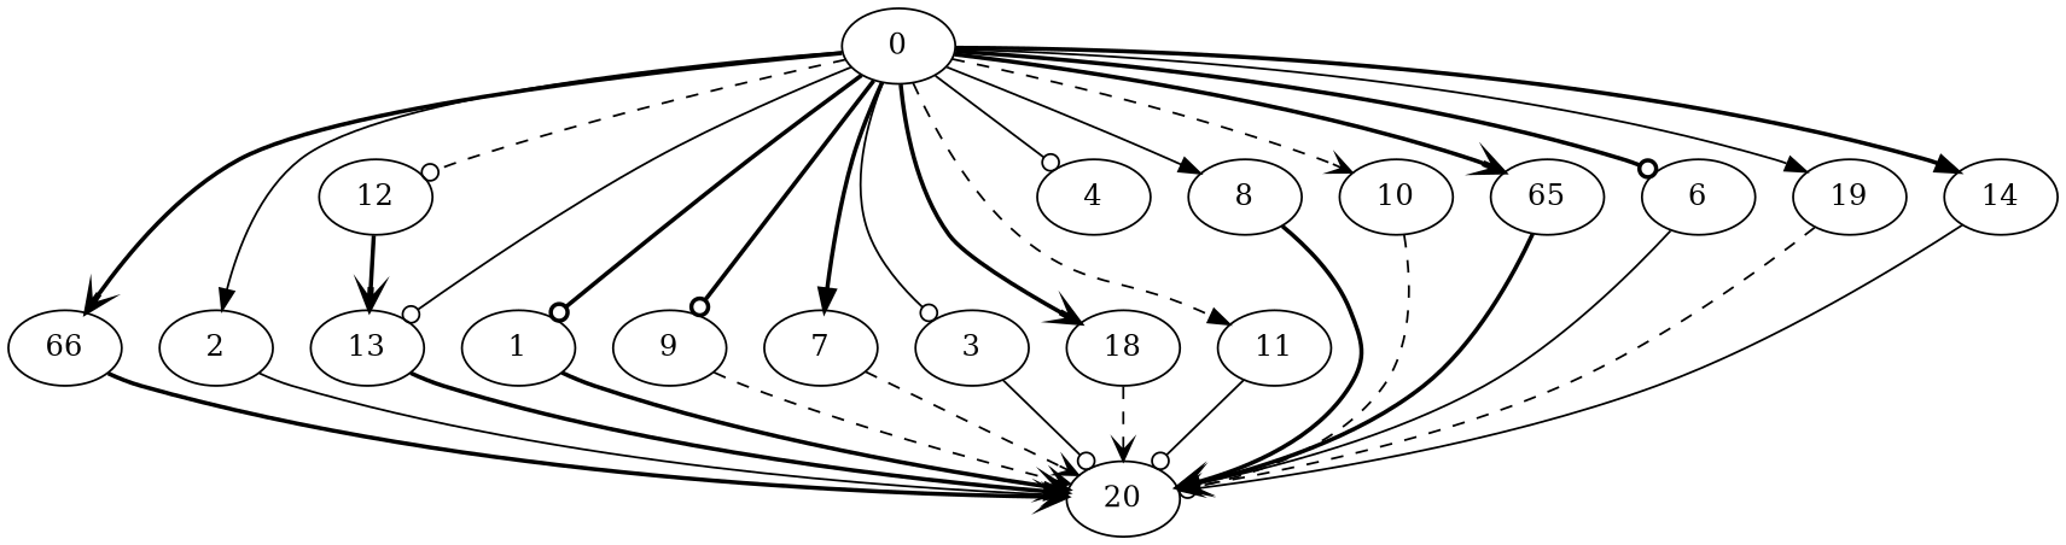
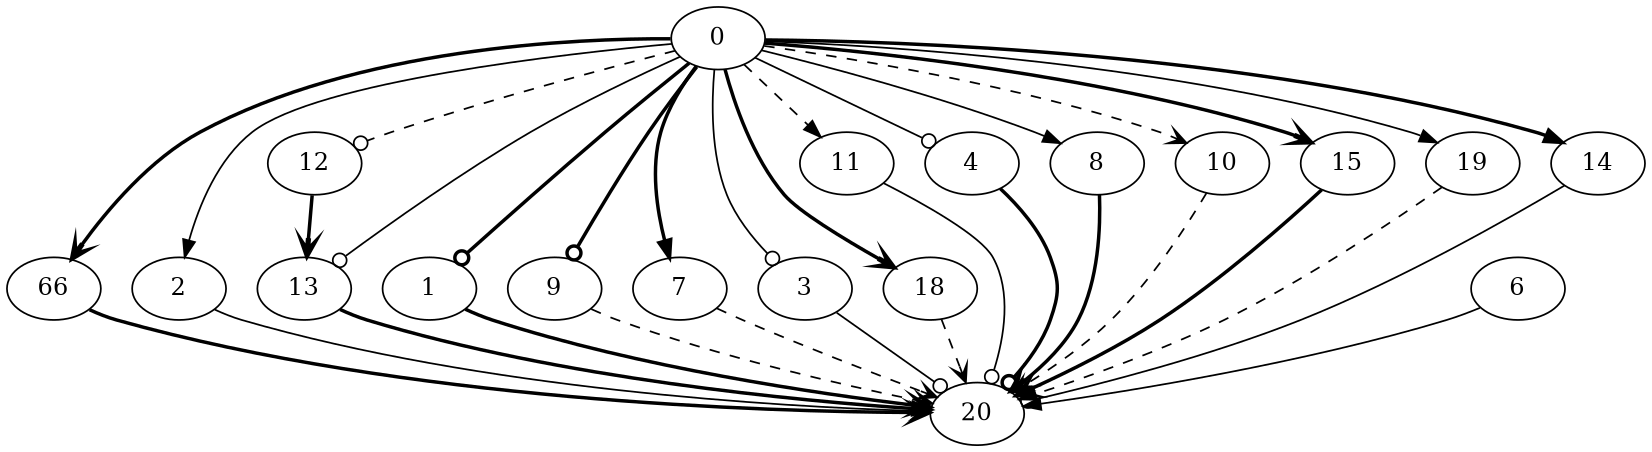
  digraph {
    node [Weight=111]
    edge [Weight=2 arrowhead=vee style=bold]
    n1 [Weight=159 label=66]
    0
    2 [Weight=159]
    12 [Weight=159]
    1 [Weight=143]
    9 [Weight=143]
    7 [Weight=127]
    3
    13
    18
    11
    4 [Weight=80]
    8 [Weight=80]
    10 [Weight=48]
-   15 [Weight=48 label=65]
+   15 [Weight=48]
    6 [Weight=48]
    19 [Weight=32]
    14 [Weight=32]
    20 [Weight=32]
    n1 -> 20 [Weight=3]
    0 -> n1 [Weight=8]
    0 -> 2 [Weight=5 arrowhead=normal style=solid]
    0 -> 12 [Weight=6 arrowhead=odot style=dashed]
    0 -> 1 [Weight=3 arrowhead=odot]
    0 -> 9 [Weight=8 arrowhead=odot]
    0 -> 7 [Weight=3 arrowhead=normal]
    0 -> 3 [arrowhead=odot style=solid]
    0 -> 13 [Weight=10 arrowhead=odot style=solid]
    0 -> 18
    0 -> 11 [Weight=10 arrowhead=normal style=dashed]
    0 -> 4 [Weight=6 arrowhead=odot style=solid]
    0 -> 8 [Weight=8 arrowhead=normal style=solid]
    0 -> 10 [style=dashed]
    0 -> 15 [Weight=6]
-   0 -> 6 [Weight=6 arrowhead=odot]
    0 -> 19 [Weight=7 arrowhead=normal style=solid]
    0 -> 14 [Weight=4 arrowhead=normal]
    2 -> 20 [style=solid]
    12 -> 13
    1 -> 20 [Weight=3]
    9 -> 20 [style=dashed]
    7 -> 20 [Weight=5 style=dashed]
    3 -> 20 [Weight=7 arrowhead=odot style=solid]
    13 -> 20 [Weight=5 arrowhead=normal]
    18 -> 20 [Weight=5 style=dashed]
    11 -> 20 [Weight=4 arrowhead=odot style=solid]
+   4 -> 20 [Weight=10 arrowhead=odot]
    8 -> 20
    10 -> 20 [Weight=8 style=dashed]
    15 -> 20 [Weight=5]
    6 -> 20 [Weight=4 arrowhead=normal style=solid]
    19 -> 20 [Weight=10 arrowhead=normal style=dashed]
    14 -> 20 [Weight=7 arrowhead=odot style=solid]
  }
